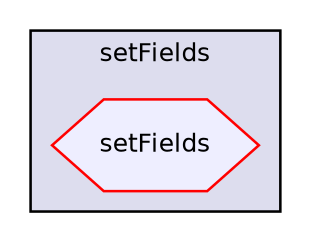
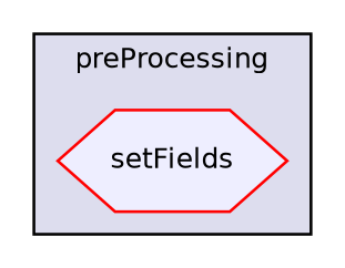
  digraph {
    compound=true
    n1 [fillcolor="#eeeeff" fontname=Helvetica fontsize=10 label=setFields pencolor=black shape=hexagon style=filled color=red]
    subgraph cluster_1 {
      bgcolor="#ddddee"
      fontname=Helvetica
      fontsize=10
-     label=setFields
+     label=preProcessing
      pencolor=black
      n1
    }
  }
